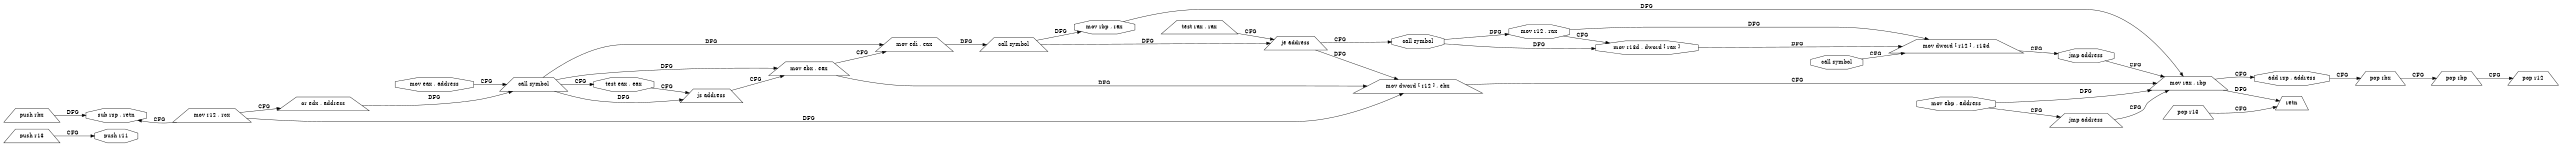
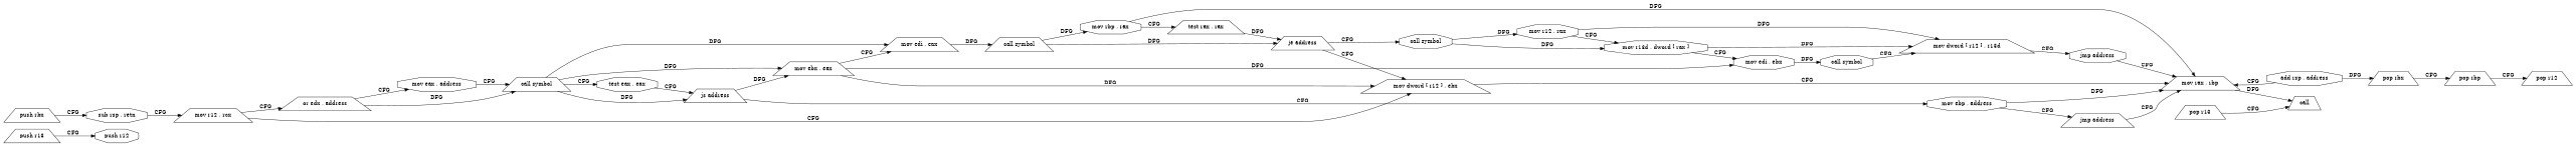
  digraph {
    rankdir=LR
    node [shape=trapezium]
    n1 [label="push r13"]
-   n2 [label="push r11" shape=octagon]
+   n2 [label="push r12" shape=octagon]
    n3 [label="push rbx"]
    n4 [label="sub rsp , retn" shape=octagon]
    n5 [label="mov r12 , rcx"]
    n6 [label="or edx , address"]
    n7 [label="mov dword [ r12 ] , ebx"]
    n8 [label="mov eax , address" shape=octagon]
    n9 [label="call symbol"]
    n10 [label="mov rax , rbp"]
    n11 [label="test eax , eax" shape=octagon]
    n12 [label="js address"]
    n13 [label="mov ebx , eax"]
    n14 [label="mov edi , eax"]
    n15 [label="mov ebp , address" shape=octagon]
+   n16 [label="mov edi , ebx" shape=octagon]
    n17 [label="call symbol"]
    n18 [label="jmp address"]
    n19 [label="add rsp , address" shape=octagon]
-   n20 [label=retn]
+   n20 [label=call]
    n21 [label="call symbol" shape=octagon]
    n22 [label="pop rbx"]
    n23 [label="mov rbp , rax" shape=octagon]
    n24 [label="je address"]
    n25 [label="test rax , rax"]
    n26 [label="call symbol" shape=octagon]
    n27 [label="mov r12 , rax" shape=octagon]
    n28 [label="mov r13d , dword [ rax ]" shape=octagon]
    n29 [label="mov dword [ r12 ] , r13d"]
    n30 [label="pop rbp"]
    n31 [label="pop r12"]
    n32 [label="pop r13"]
    n33 [label="jmp address" shape=octagon]
    n1 -> n2 [label=CFG]
-   n3 -> n4 [label=DFG]
-   n5 -> n4 [label=CFG]
+   n3 -> n4 [label=CFG]
+   n4 -> n5 [label=CFG]
    n5 -> n6 [label=CFG]
-   n5 -> n7 [label=DFG]
+   n5 -> n7 [label=CFG]
+   n6 -> n8 [label=CFG]
    n6 -> n9 [label=DFG]
    n7 -> n10 [label=CFG]
    n8 -> n9 [label=CFG]
    n9 -> n11 [label=CFG]
    n9 -> n12 [label=DFG]
    n9 -> n13 [label=DFG]
    n9 -> n14 [label=DFG]
-   n10 -> n19 [label=CFG]
+   n19 -> n10 [label=CFG]
    n10 -> n20 [label=DFG]
    n11 -> n12 [label=CFG]
-   n12 -> n13 [label=CFG]
+   n12 -> n13 [label=DFG]
+   n12 -> n15 [label=CFG]
    n13 -> n7 [label=DFG]
    n13 -> n14 [label=CFG]
+   n13 -> n16 [label=DFG]
    n14 -> n17 [label=DFG]
    n15 -> n10 [label=DFG]
    n15 -> n18 [label=CFG]
+   n16 -> n21 [label=DFG]
    n17 -> n23 [label=DFG]
    n17 -> n24 [label=DFG]
    n18 -> n10 [label=CFG]
-   n19 -> n22 [label=CFG]
+   n19 -> n22 [label=DFG]
    n21 -> n29 [label=CFG]
    n22 -> n30 [label=CFG]
    n23 -> n10 [label=DFG]
-   n24 -> n7 [label=DFG]
+   n23 -> n25 [label=CFG]
+   n24 -> n7 [label=CFG]
    n24 -> n26 [label=CFG]
-   n25 -> n24 [label=CFG]
+   n25 -> n24 [label=DFG]
    n26 -> n27 [label=DFG]
    n26 -> n28 [label=DFG]
    n27 -> n28 [label=CFG]
    n27 -> n29 [label=DFG]
+   n28 -> n16 [label=CFG]
    n28 -> n29 [label=DFG]
    n29 -> n33 [label=CFG]
    n30 -> n31 [label=CFG]
    n32 -> n20 [label=CFG]
    n33 -> n10 [label=CFG]
  }
